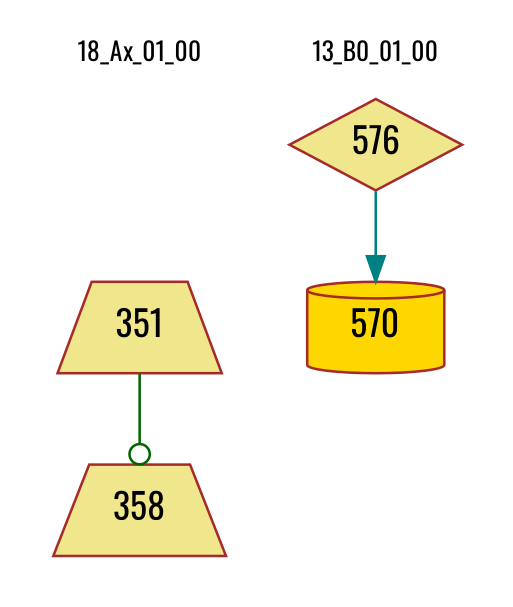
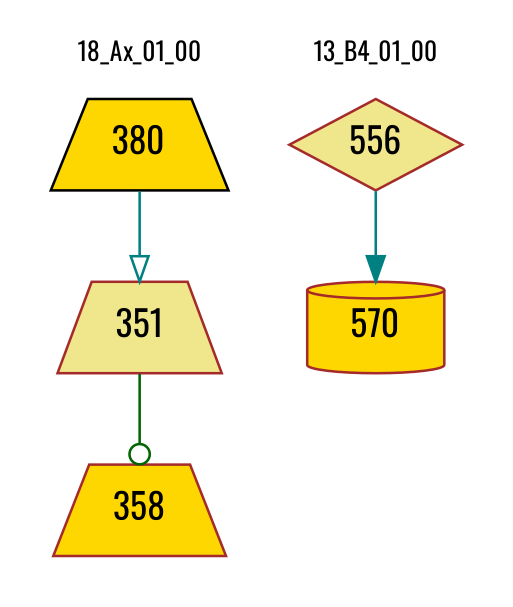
  digraph {
    fontname=Oswald
    node [color=brown fillcolor=gold fontname=Oswald shape=trapezium style=filled]
    edge [color=teal fontname=Oswald]
+   n1 [color=black label=380]
    n2 [fillcolor=khaki label=351]
-   n3 [fillcolor=khaki label=358]
-   n4 [fillcolor=khaki label=576 shape=diamond]
+   n3 [label=358]
+   n4 [fillcolor=khaki label=556 shape=diamond]
    n5 [label=570 shape=cylinder]
    subgraph cluster_1 {
      color=white
      fontsize=10
      label="18_Ax_01_00"
+     n1
      n2
      n3
    }
    subgraph cluster_2 {
      color=white
      fontsize=10
-     label="13_B0_01_00"
+     label="13_B4_01_00"
      n4
      n5
    }
+   n1 -> n2 [arrowhead=onormal]
    n2 -> n3 [arrowhead=odot color=darkgreen]
    n4 -> n5 [arrowhead=normal]
  }
